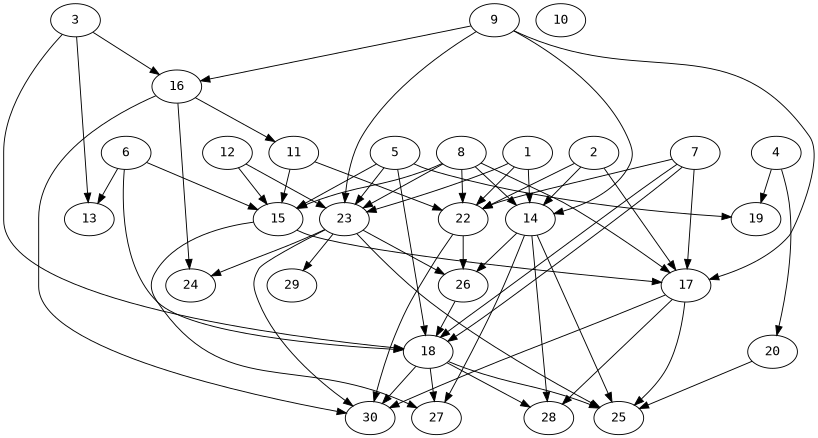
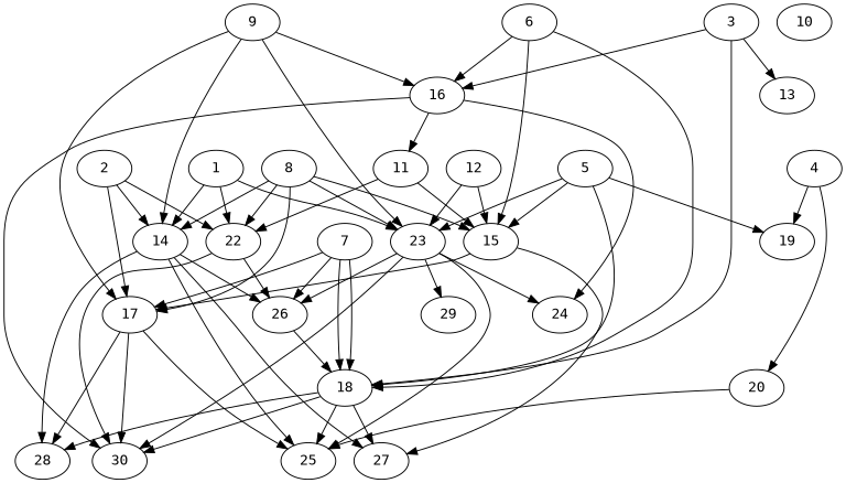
  digraph {
    fontname="DejaVu Sans Mono"
    node [alpha=0.13 fontname="DejaVu Sans Mono"]
    edge [fontname="DejaVu Sans Mono"]
    1 [expect_size=46425088]
    14 [alpha=0.02 expect_size=36605952]
    22 [alpha=0.08 expect_size=49323008]
    23 [alpha=0.16 expect_size=31111168]
    25 [alpha=0.07 expect_size=41212928]
    26 [alpha=0.18 expect_size=49455104]
    27 [alpha=0.08 expect_size=45974528]
    28 [alpha=0.01 expect_size=7644160]
    30 [alpha=0.03 expect_size=27950080]
    24 [alpha=0.01 expect_size=35574784]
    29 [alpha=0.17 expect_size=38028288]
    18 [expect_size=33905664]
    2 [alpha=0.19 expect_size=20715520]
    17 [alpha=0.04 expect_size=45591552]
    3 [alpha=0.02 expect_size=21637120]
    13 [alpha=0.02 expect_size=31434752]
    16 [alpha=0.19 expect_size=47259648]
    11 [alpha=0.18 expect_size=50833408]
    4 [alpha=0.17 expect_size=44781568]
    19 [alpha=0.16 expect_size=21561344]
    20 [expect_size=46950400]
    5 [alpha=0.07 expect_size=7948288]
    15 [alpha=0.03 expect_size=29902848]
    6 [alpha=0.19 expect_size=16646144]
    7 [alpha=0.15 expect_size=50284544]
    8 [alpha=0.15 expect_size=13607936]
    9 [alpha=0.11 expect_size=11470848]
    10 [alpha=0.03 expect_size=27014144]
    12 [alpha=0.12 expect_size=33702912]
    1 -> 14
    1 -> 22
    1 -> 23
    14 -> 25
    14 -> 26
    14 -> 27
    14 -> 28
    22 -> 26
    22 -> 30
    23 -> 25
    23 -> 26
    23 -> 30
    23 -> 24
    23 -> 29
    26 -> 18
    18 -> 25
    18 -> 27
    18 -> 28
    18 -> 30
    2 -> 14
    2 -> 22
    2 -> 17
    17 -> 25
    17 -> 28
    17 -> 30
    3 -> 18
    3 -> 13
    3 -> 16
    16 -> 30
    16 -> 24
    16 -> 11
    11 -> 22
    11 -> 15
    4 -> 19
    4 -> 20
    20 -> 25
    5 -> 23
    5 -> 18
    5 -> 19
    5 -> 15
    15 -> 27
    15 -> 17
    6 -> 18
-   6 -> 13
+   6 -> 16
    6 -> 15
-   7 -> 22
+   7 -> 26
    7 -> 18
    7 -> 18
    7 -> 17
    8 -> 14
    8 -> 22
    8 -> 23
    8 -> 17
    8 -> 15
    9 -> 14
    9 -> 23
    9 -> 17
    9 -> 16
    12 -> 23
    12 -> 15
  }
